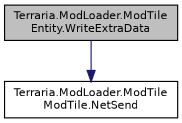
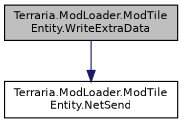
  digraph {
    rankdir=TB
    node [color=black fontname=Helvetica fontsize=10 shape=record style=filled]
    n1 [fillcolor=grey75 fontcolor=black height=0.2 label="Terraria.ModLoader.ModTile\lEntity.WriteExtraData" width=0.4]
-   n2 [fillcolor=white height=0.2 label="Terraria.ModLoader.ModTile\lModTile.NetSend" width=0.4]
+   n2 [fillcolor=white height=0.2 label="Terraria.ModLoader.ModTile\lEntity.NetSend" width=0.4]
    n1 -> n2 [color=midnightblue fontname=Helvetica fontsize=10 labelfontname=Helvetica labelfontsize=10 style=solid]
  }
